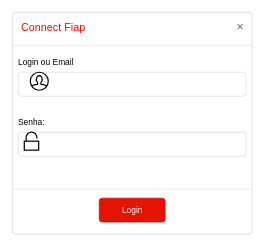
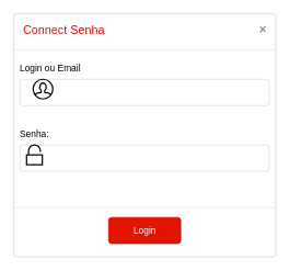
  <mxCell id="0" />
  <mxCell id="1" parent="0" />
- <mxCell id="2" value="&lt;font color=&quot;#ff0000&quot;&gt;Connect Fiap&lt;/font&gt;" style="html=1;shadow=0;dashed=0;shape=mxgraph.bootstrap.rrect;rSize=5;html=1;strokeColor=#C8C8C8;fillColor=#ffffff;whiteSpace=wrap;verticalAlign=top;align=left;fontSize=18;spacing=15;spacingTop=-5;" vertex="1" parent="1"><mxGeometry x="20" y="20" width="400" height="370" as="geometry" /></mxCell>
+ <mxCell id="2" value="&lt;font color=&quot;#ff0000&quot;&gt;Connect Senha&lt;/font&gt;" style="html=1;shadow=0;dashed=0;shape=mxgraph.bootstrap.rrect;rSize=5;html=1;strokeColor=#C8C8C8;fillColor=#ffffff;whiteSpace=wrap;verticalAlign=top;align=left;fontSize=18;spacing=15;spacingTop=-5;" vertex="1" parent="1"><mxGeometry x="20" y="20" width="400" height="370" as="geometry" /></mxCell>
  <mxCell id="3" value="" style="shape=line;strokeColor=#dddddd;resizeWidth=1;" vertex="1" parent="2"><mxGeometry width="400" height="10" relative="1" as="geometry"><mxPoint y="50" as="offset" /></mxGeometry></mxCell>
  <mxCell id="4" value="" style="html=1;shadow=0;dashed=0;shape=mxgraph.bootstrap.x;strokeColor=#868686;strokeWidth=2;" vertex="1" parent="2"><mxGeometry x="1" width="8" height="8" relative="1" as="geometry"><mxPoint x="-24" y="20" as="offset" /></mxGeometry></mxCell>
  <mxCell id="5" value="Login ou Email" style="strokeColor=none;fillColor=none;resizeWidth=1;align=left;verticalAlign=top;spacing=10;fontSize=14;whiteSpace=wrap;html=1;" vertex="1" parent="2"><mxGeometry width="400" height="40" relative="1" as="geometry"><mxPoint y="60" as="offset" /></mxGeometry></mxCell>
  <mxCell id="6" value="" style="html=1;shadow=0;dashed=0;shape=mxgraph.bootstrap.rrect;rSize=5;strokeColor=#CED4DA;fillColor=none;align=left;verticalAlign=middle;spacing=10;fontSize=14;whiteSpace=wrap;html=1;" vertex="1" parent="2"><mxGeometry width="380" height="40" relative="1" as="geometry"><mxPoint x="10" y="100" as="offset" /></mxGeometry></mxCell>
  <mxCell id="7" value="Senha:" style="strokeColor=none;fillColor=none;resizeWidth=1;align=left;verticalAlign=top;spacing=10;fontSize=14;whiteSpace=wrap;html=1;" vertex="1" parent="2"><mxGeometry width="400" height="40" relative="1" as="geometry"><mxPoint y="160" as="offset" /></mxGeometry></mxCell>
  <mxCell id="8" value="" style="html=1;shadow=0;dashed=0;shape=mxgraph.bootstrap.rrect;rSize=5;strokeColor=#CED4DA;fillColor=none;align=left;verticalAlign=middle;spacing=10;fontSize=14;whiteSpace=wrap;html=1;" vertex="1" parent="2"><mxGeometry width="380" height="40" relative="1" as="geometry"><mxPoint x="10" y="200" as="offset" /></mxGeometry></mxCell>
  <mxCell id="9" value="" style="shape=line;strokeColor=#dddddd;resizeWidth=1;" vertex="1" parent="2"><mxGeometry width="400" height="10" relative="1" as="geometry"><mxPoint y="290" as="offset" /></mxGeometry></mxCell>
  <mxCell id="10" value="Login" style="html=1;shadow=0;dashed=0;shape=mxgraph.bootstrap.rrect;rSize=5;fillColor=#e51400;strokeColor=#B20000;fontSize=14;fontColor=#ffffff;" vertex="1" parent="2"><mxGeometry x="1" y="1" width="110" height="40" relative="1" as="geometry"><mxPoint x="-255" y="-60" as="offset" /></mxGeometry></mxCell>
  <mxCell id="11" value="" style="html=1;verticalLabelPosition=bottom;align=center;labelBackgroundColor=#ffffff;verticalAlign=top;strokeWidth=2;strokeColor=#000000;shadow=0;dashed=0;shape=mxgraph.ios7.icons.user;fontColor=#FFFFFF;" vertex="1" parent="2"><mxGeometry x="30" y="100" width="30" height="30" as="geometry" /></mxCell>
  <mxCell id="12" value="" style="html=1;verticalLabelPosition=bottom;align=center;labelBackgroundColor=#ffffff;verticalAlign=top;strokeWidth=2;strokeColor=#000000;shadow=0;dashed=0;shape=mxgraph.ios7.icons.unlocked;fontColor=#FFFFFF;" vertex="1" parent="2"><mxGeometry x="20" y="200" width="24" height="30" as="geometry" /></mxCell>
